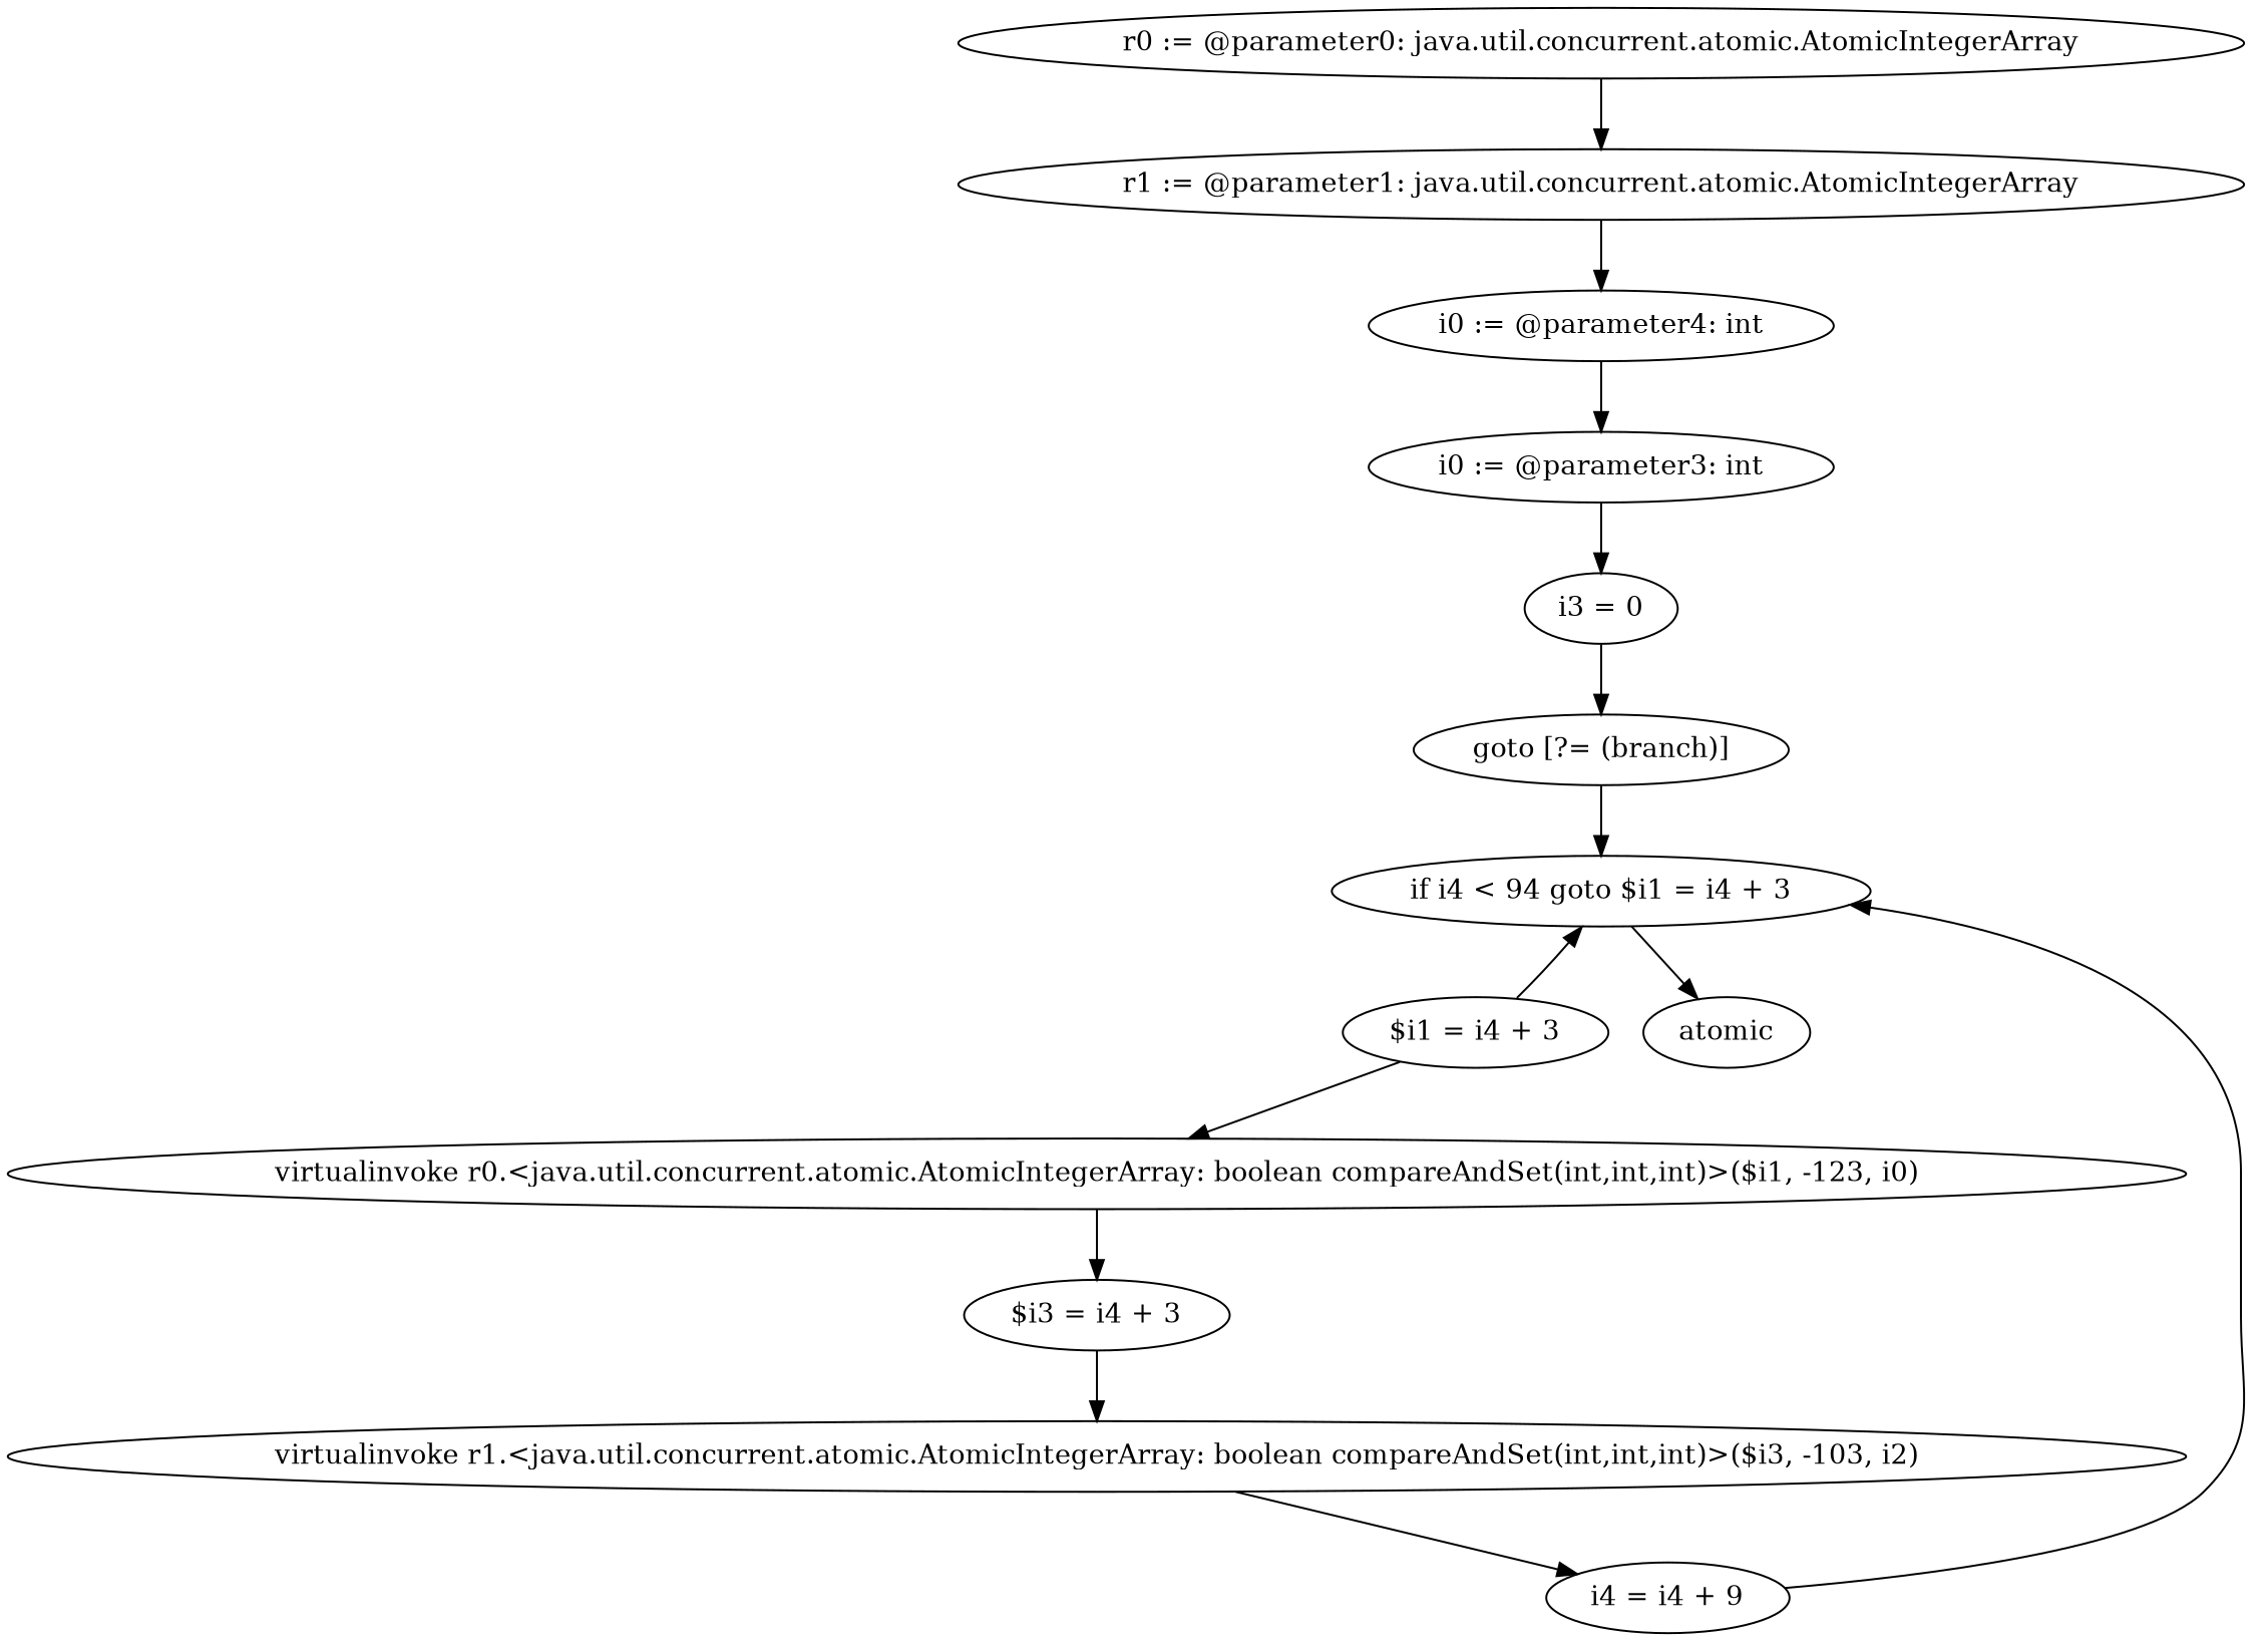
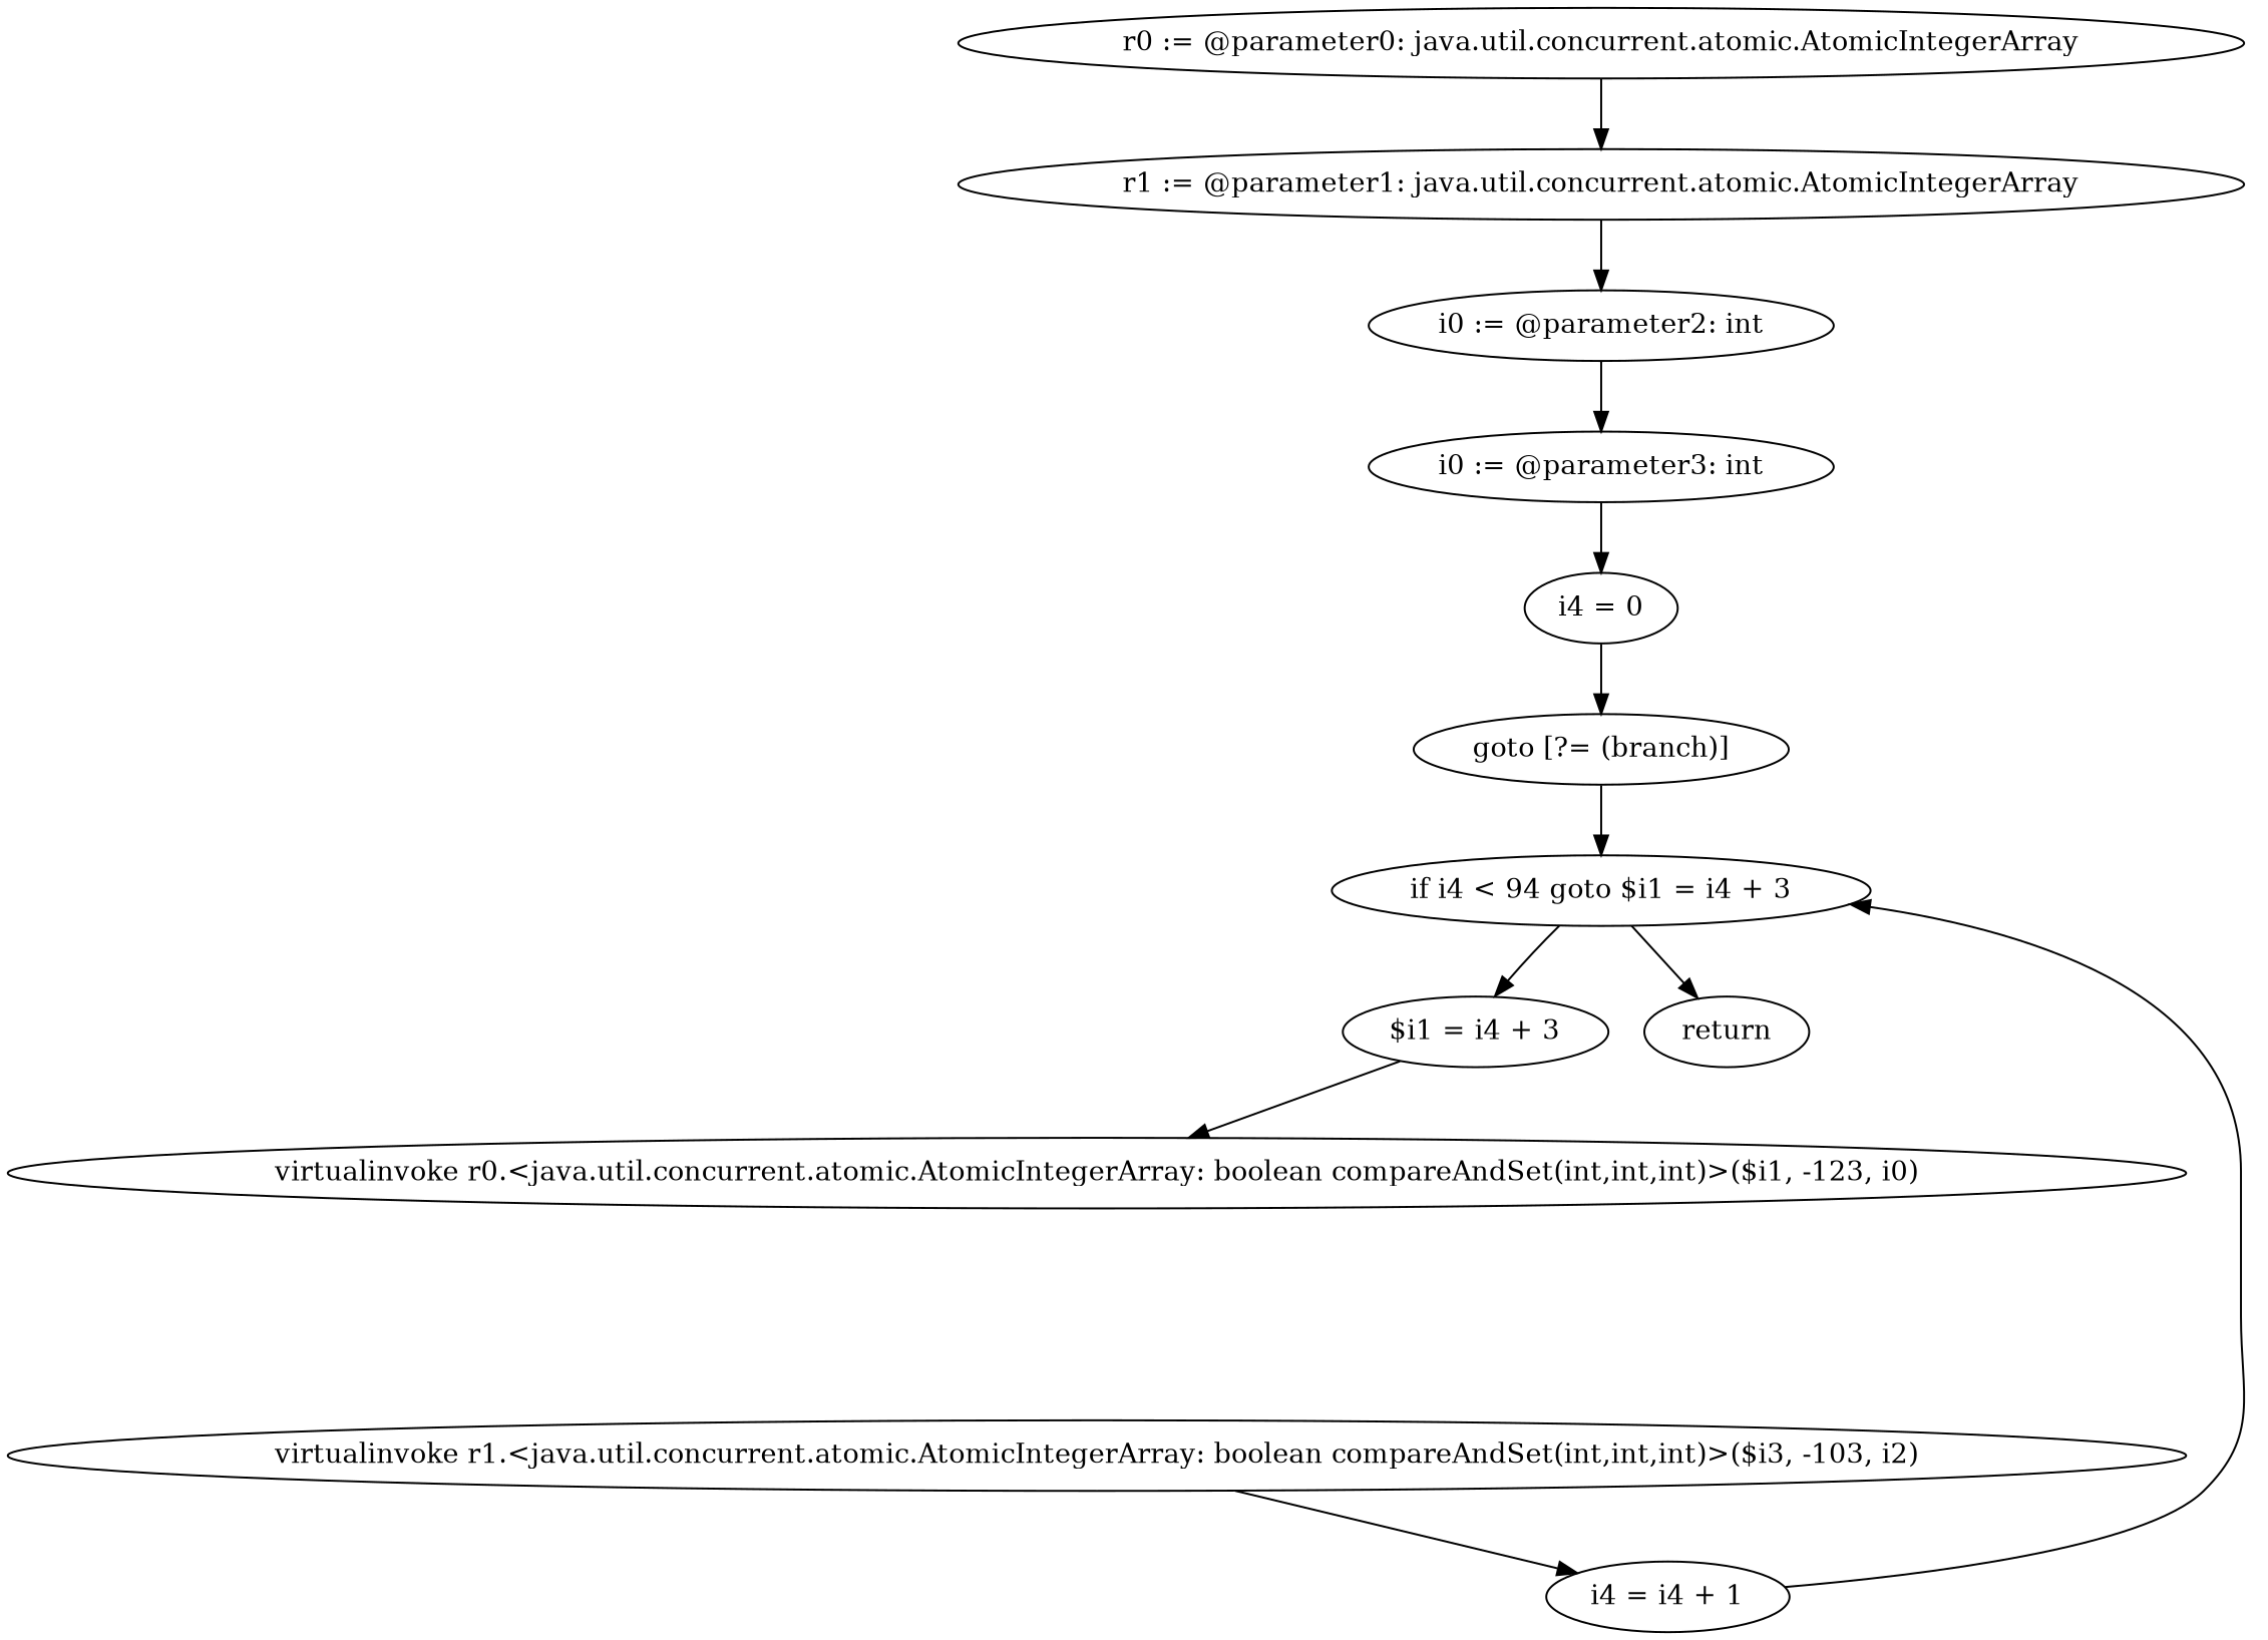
  digraph {
    "r0 := @parameter0: java.util.concurrent.atomic.AtomicIntegerArray"
    "r1 := @parameter1: java.util.concurrent.atomic.AtomicIntegerArray"
-   "i0 := @parameter2: int" [label="i0 := @parameter4: int"]
+   "i0 := @parameter2: int"
    n4 [label="i0 := @parameter3: int"]
-   "i4 = 0" [label="i3 = 0"]
+   "i4 = 0"
    "goto [?= (branch)]"
    "if i4 < 94 goto $i1 = i4 + 3"
    "$i1 = i4 + 3"
-   return [label=atomic]
+   return
    "virtualinvoke r0.<java.util.concurrent.atomic.AtomicIntegerArray: boolean compareAndSet(int,int,int)>($i1, -123, i0)"
-   "$i3 = i4 + 3"
    "virtualinvoke r1.<java.util.concurrent.atomic.AtomicIntegerArray: boolean compareAndSet(int,int,int)>($i3, -103, i2)"
-   "i4 = i4 + 1" [label="i4 = i4 + 9"]
+   "i4 = i4 + 1"
    "r0 := @parameter0: java.util.concurrent.atomic.AtomicIntegerArray" -> "r1 := @parameter1: java.util.concurrent.atomic.AtomicIntegerArray"
    "r1 := @parameter1: java.util.concurrent.atomic.AtomicIntegerArray" -> "i0 := @parameter2: int"
    "i0 := @parameter2: int" -> n4
    n4 -> "i4 = 0"
    "i4 = 0" -> "goto [?= (branch)]"
    "goto [?= (branch)]" -> "if i4 < 94 goto $i1 = i4 + 3"
-   "$i1 = i4 + 3" -> "if i4 < 94 goto $i1 = i4 + 3"
+   "if i4 < 94 goto $i1 = i4 + 3" -> "$i1 = i4 + 3"
    "if i4 < 94 goto $i1 = i4 + 3" -> return
    "$i1 = i4 + 3" -> "virtualinvoke r0.<java.util.concurrent.atomic.AtomicIntegerArray: boolean compareAndSet(int,int,int)>($i1, -123, i0)"
-   "virtualinvoke r0.<java.util.concurrent.atomic.AtomicIntegerArray: boolean compareAndSet(int,int,int)>($i1, -123, i0)" -> "$i3 = i4 + 3"
-   "$i3 = i4 + 3" -> "virtualinvoke r1.<java.util.concurrent.atomic.AtomicIntegerArray: boolean compareAndSet(int,int,int)>($i3, -103, i2)"
    "virtualinvoke r1.<java.util.concurrent.atomic.AtomicIntegerArray: boolean compareAndSet(int,int,int)>($i3, -103, i2)" -> "i4 = i4 + 1"
    "i4 = i4 + 1" -> "if i4 < 94 goto $i1 = i4 + 3"
  }
